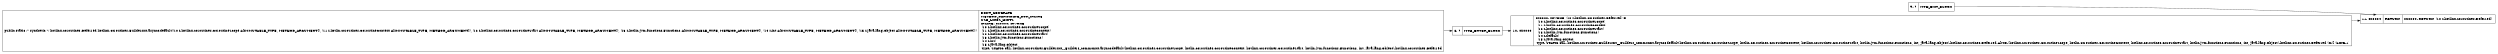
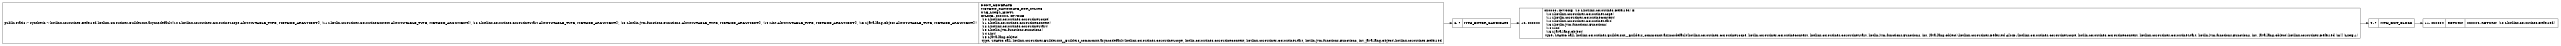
  digraph {
    rankdir=LR
    node [shape=record]
-   n1 [label="{8\:\ ?|MTH_ENTER_BLOCK\l}"]
-   n2 [label="{10\:\ 0x0000|0x0000: INVOKE  (r0 I:kotlinx.coroutines.Deferred) = \l  (r0 I:kotlinx.coroutines.CoroutineScope)\l  (r1 I:kotlin.coroutines.CoroutineContext)\l  (r2 I:kotlinx.coroutines.CoroutineStart)\l  (r3 I:kotlin.jvm.functions.Function2)\l  (r4 I:default)\l  (r5 I:java.lang.Object)\l type: STATIC call: kotlinx.coroutines.BuildersKt__Builders_commonKt.async$default(kotlinx.coroutines.CoroutineScope, kotlin.coroutines.CoroutineContext, kotlinx.coroutines.CoroutineStart, kotlin.jvm.functions.Function2, int, java.lang.Object):kotlinx.coroutines.Deferred A[MD:(kotlinx.coroutines.CoroutineScope, kotlin.coroutines.CoroutineContext, kotlinx.coroutines.CoroutineStart, kotlin.jvm.functions.Function2, int, java.lang.Object):kotlinx.coroutines.Deferred (m)] (LINE:1)\l}"]
+   n1 [label="{8\:\ ?|MTH_ENTER_CANDIDATE\l}"]
+   n2 [label="{10\:\ 0x0000|0x0000: INVOKE  (r0 I:kotlinx.coroutines.Deferred) = \l  (r0 I:kotlinx.coroutines.CoroutineScope)\l  (r1 I:kotlin.coroutines.CoroutineContext)\l  (r2 I:kotlinx.coroutines.CoroutineStart)\l  (r3 I:kotlin.jvm.functions.Function2)\l  (r4 I:int)\l  (r5 I:java.lang.Object)\l type: STATIC call: kotlinx.coroutines.BuildersKt__Builders_commonKt.async$default(kotlinx.coroutines.CoroutineScope, kotlin.coroutines.CoroutineContext, kotlinx.coroutines.CoroutineStart, kotlin.jvm.functions.Function2, int, java.lang.Object):kotlinx.coroutines.Deferred A[MD:(kotlinx.coroutines.CoroutineScope, kotlin.coroutines.CoroutineContext, kotlinx.coroutines.CoroutineStart, kotlin.jvm.functions.Function2, int, java.lang.Object):kotlinx.coroutines.Deferred (m)] (LINE:1)\l}"]
    n3 [label="{11\:\ 0x0004|RETURN\l|0x0004: RETURN  (r0 I:kotlinx.coroutines.Deferred) \l}"]
    n4 [label="{9\:\ ?|MTH_EXIT_BLOCK\l}"]
    n5 [label="{public static \/* synthetic *\/ kotlinx.coroutines.Deferred kotlinx.coroutines.BuildersKt.async$default((r0 I:kotlinx.coroutines.CoroutineScope A[IMMUTABLE_TYPE, METHOD_ARGUMENT]), (r1 I:kotlin.coroutines.CoroutineContext A[IMMUTABLE_TYPE, METHOD_ARGUMENT]), (r2 I:kotlinx.coroutines.CoroutineStart A[IMMUTABLE_TYPE, METHOD_ARGUMENT]), (r3 I:kotlin.jvm.functions.Function2 A[IMMUTABLE_TYPE, METHOD_ARGUMENT]), (r4 I:int A[IMMUTABLE_TYPE, METHOD_ARGUMENT]), (r5 I:java.lang.Object A[IMMUTABLE_TYPE, METHOD_ARGUMENT]))  | DONT_GENERATE\lMETHOD_CANDIDATE_FOR_INLINE\lUSE_LINES_HINTS\lINLINE: 0x0000: INVOKE  \l  (r0 I:kotlinx.coroutines.CoroutineScope)\l  (r1 I:kotlin.coroutines.CoroutineContext)\l  (r2 I:kotlinx.coroutines.CoroutineStart)\l  (r3 I:kotlin.jvm.functions.Function2)\l  (r4 I:int)\l  (r5 I:java.lang.Object)\l type: STATIC call: kotlinx.coroutines.BuildersKt__Builders_commonKt.async$default(kotlinx.coroutines.CoroutineScope, kotlin.coroutines.CoroutineContext, kotlinx.coroutines.CoroutineStart, kotlin.jvm.functions.Function2, int, java.lang.Object):kotlinx.coroutines.Deferred\l}"]
    n1 -> n2
-   n2 -> n3
+   n2 -> n4
    n4 -> n3
    n5 -> n1
  }
